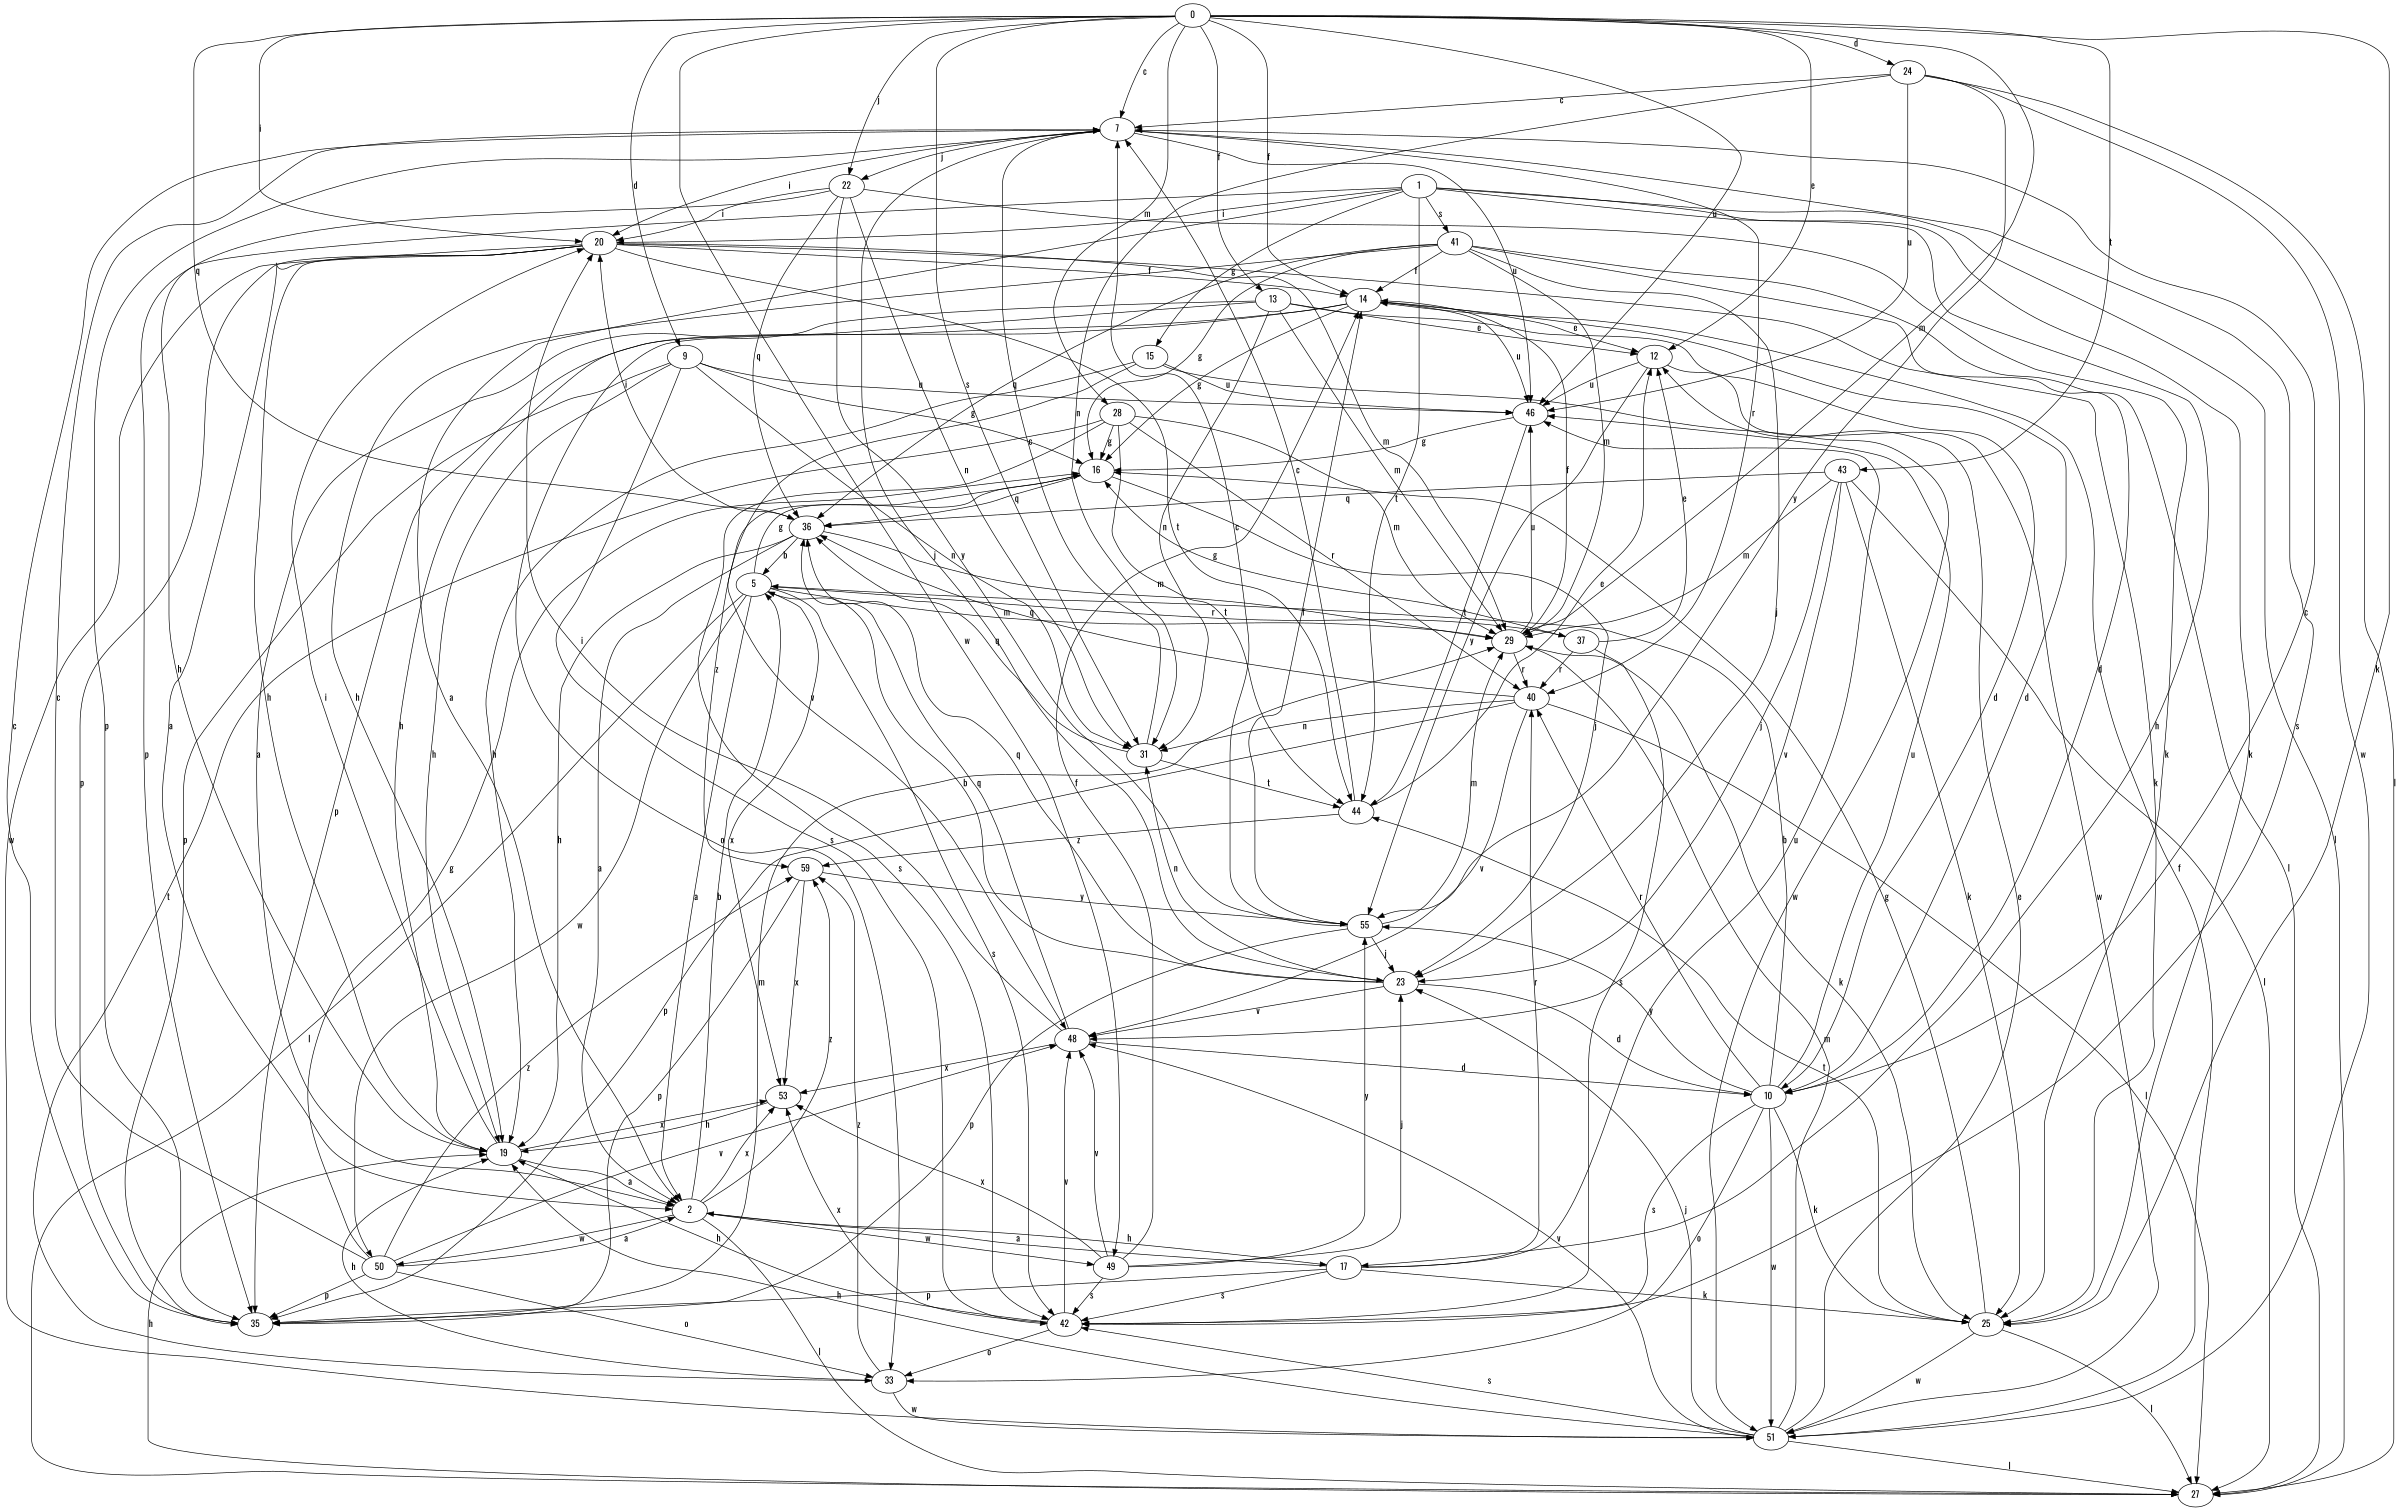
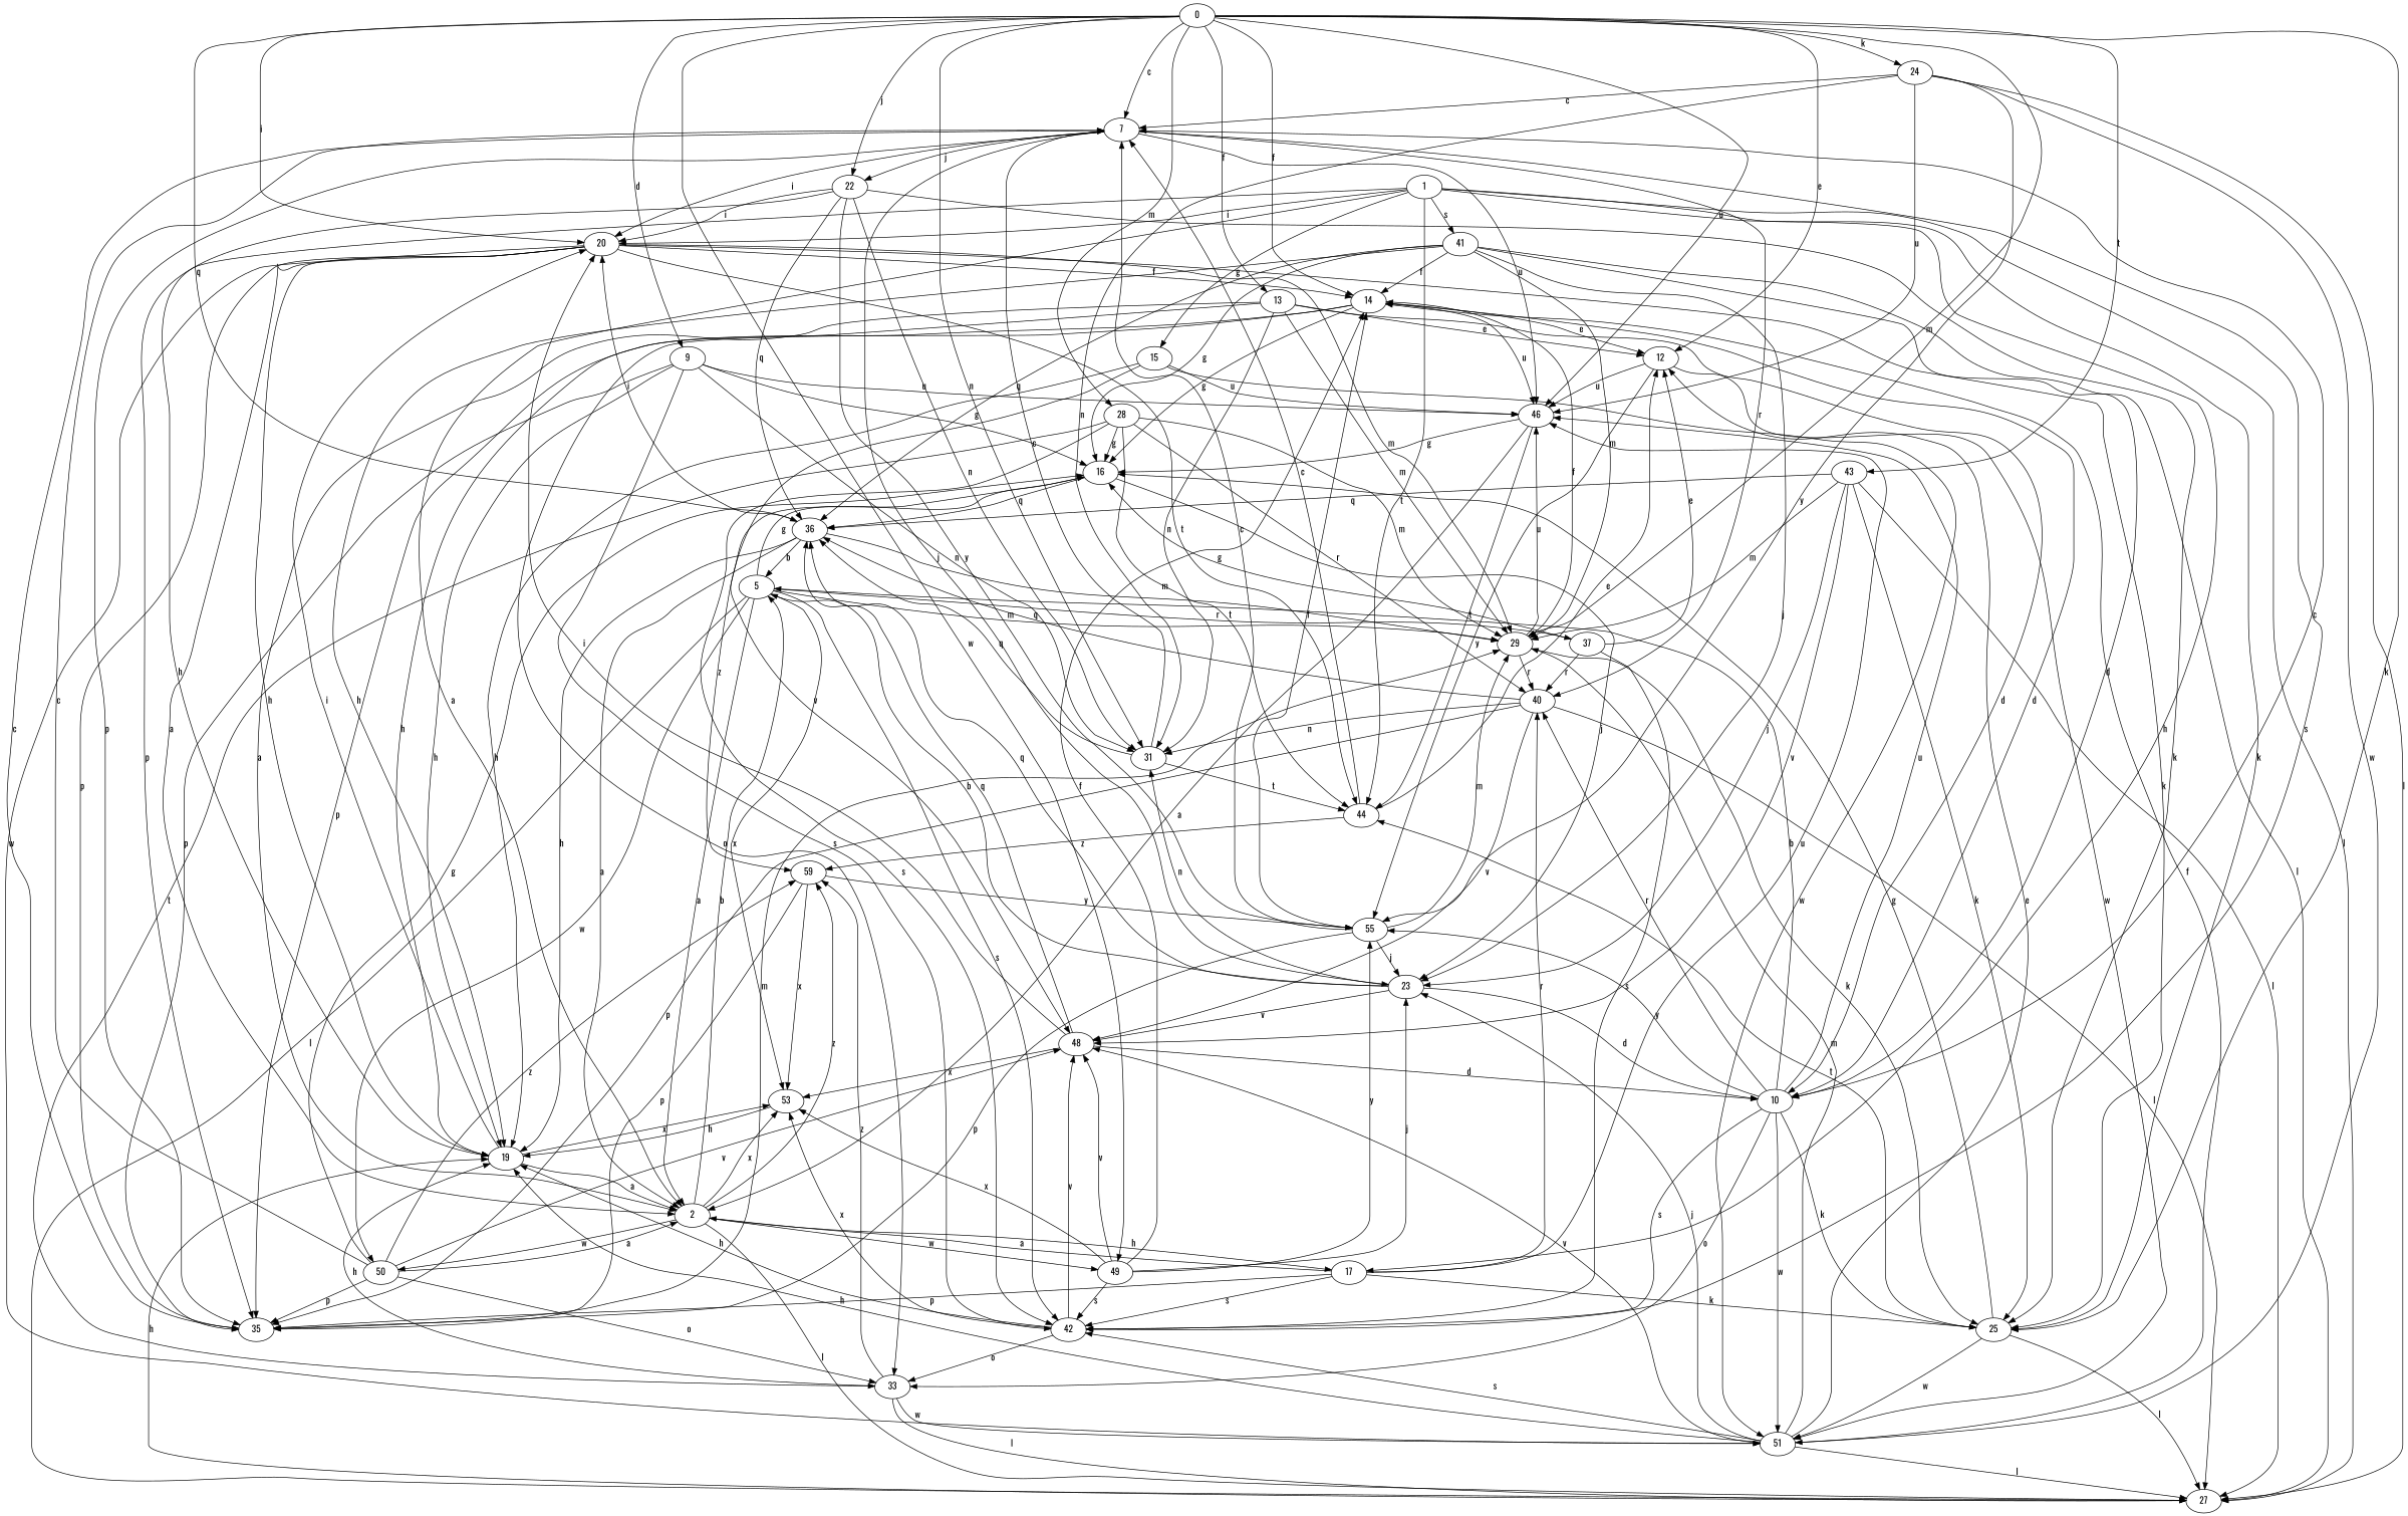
  strict digraph {
    fontname=Oswald
    node [fontname=Oswald]
    edge [fontname=Oswald]
    0
    7
    9
    12
    13
    14
    20
    22
    24
    25
    28
    29
    31
    36
    43
    46
    49
    35
    42
    23
    40
    16
    19
    51
    55
    2
    10
    33
    44
    27
    5
    48
    53
    1
    15
    17
    41
    50
    59
    37
    0 -> 7 [label=c]
    0 -> 9 [label=d]
    0 -> 12 [label=e]
    0 -> 13 [label=f]
    0 -> 14 [label=f]
    0 -> 20 [label=i]
    0 -> 22 [label=j]
-   0 -> 24 [label=d]
+   0 -> 24 [label=k]
    0 -> 25 [label=k]
    0 -> 28 [label=m]
    0 -> 29 [label=m]
-   0 -> 31 [label=s]
+   0 -> 31 [label=n]
    0 -> 36 [label=q]
    0 -> 43 [label=t]
    0 -> 46 [label=u]
    0 -> 49 [label=w]
    7 -> 20 [label=i]
    7 -> 22 [label=j]
    7 -> 46 [label=u]
    7 -> 35 [label=p]
    7 -> 42 [label=s]
    7 -> 23 [label=j]
    7 -> 40 [label=r]
    9 -> 31 [label=n]
    9 -> 46 [label=u]
    9 -> 35 [label=p]
    9 -> 42 [label=s]
    9 -> 16 [label=g]
    9 -> 19 [label=h]
    12 -> 46 [label=u]
    12 -> 51 [label=w]
    12 -> 55 [label=y]
    13 -> 12 [label=e]
    13 -> 29 [label=m]
    13 -> 31 [label=n]
    13 -> 19 [label=h]
    13 -> 2 [label=a]
    13 -> 10 [label=d]
    14 -> 12 [label=e]
    14 -> 46 [label=u]
    14 -> 35 [label=p]
    14 -> 16 [label=g]
    14 -> 10 [label=d]
    14 -> 33 [label=o]
    20 -> 14 [label=f]
    20 -> 25 [label=k]
    20 -> 29 [label=m]
    20 -> 35 [label=p]
    20 -> 19 [label=h]
    20 -> 51 [label=w]
    20 -> 2 [label=a]
    20 -> 44 [label=t]
    22 -> 20 [label=i]
    22 -> 25 [label=k]
    22 -> 31 [label=n]
    22 -> 36 [label=q]
    22 -> 19 [label=h]
    22 -> 55 [label=y]
    24 -> 7 [label=c]
    24 -> 31 [label=n]
    24 -> 46 [label=u]
    24 -> 51 [label=w]
    24 -> 55 [label=y]
    24 -> 27 [label=l]
    25 -> 16 [label=g]
    25 -> 51 [label=w]
    25 -> 44 [label=t]
    25 -> 27 [label=l]
    28 -> 29 [label=m]
    28 -> 42 [label=s]
    28 -> 40 [label=r]
    28 -> 16 [label=g]
    28 -> 33 [label=t]
    28 -> 44 [label=t]
    29 -> 14 [label=f]
    29 -> 25 [label=k]
    29 -> 46 [label=u]
    29 -> 40 [label=r]
    31 -> 7 [label=c]
    31 -> 36 [label=q]
    31 -> 44 [label=t]
    36 -> 20 [label=i]
    36 -> 29 [label=m]
    36 -> 19 [label=h]
    36 -> 2 [label=a]
    36 -> 5 [label=b]
    43 -> 25 [label=k]
    43 -> 29 [label=m]
    43 -> 36 [label=q]
    43 -> 23 [label=j]
    43 -> 27 [label=l]
    43 -> 48 [label=v]
    46 -> 16 [label=g]
+   46 -> 2 [label=a]
    46 -> 44 [label=t]
    49 -> 14 [label=f]
    49 -> 42 [label=s]
    49 -> 23 [label=j]
    49 -> 55 [label=y]
    49 -> 48 [label=v]
    49 -> 53 [label=x]
    35 -> 7 [label=c]
    35 -> 29 [label=m]
    42 -> 19 [label=h]
    42 -> 33 [label=o]
    42 -> 48 [label=v]
    42 -> 53 [label=x]
    23 -> 31 [label=n]
    23 -> 36 [label=q]
    23 -> 10 [label=d]
    23 -> 5 [label=b]
    23 -> 48 [label=v]
    40 -> 31 [label=n]
    40 -> 36 [label=q]
    40 -> 35 [label=p]
    40 -> 27 [label=l]
    40 -> 48 [label=v]
    16 -> 36 [label=q]
    16 -> 23 [label=j]
    16 -> 59 [label=z]
    19 -> 20 [label=i]
    19 -> 2 [label=a]
    19 -> 53 [label=x]
    51 -> 12 [label=e]
    51 -> 14 [label=f]
    51 -> 29 [label=m]
    51 -> 42 [label=s]
    51 -> 23 [label=j]
    51 -> 19 [label=h]
    51 -> 27 [label=l]
    51 -> 48 [label=v]
    55 -> 7 [label=c]
    55 -> 14 [label=f]
    55 -> 29 [label=m]
    55 -> 35 [label=p]
    55 -> 23 [label=j]
    2 -> 49 [label=w]
    2 -> 27 [label=l]
    2 -> 5 [label=b]
    2 -> 53 [label=x]
    2 -> 17 [label=h]
    2 -> 50 [label=w]
    2 -> 59 [label=z]
    10 -> 7 [label=c]
    10 -> 25 [label=k]
    10 -> 46 [label=u]
    10 -> 42 [label=s]
    10 -> 40 [label=r]
    10 -> 51 [label=w]
    10 -> 55 [label=y]
    10 -> 33 [label=o]
    10 -> 5 [label=b]
    33 -> 19 [label=h]
    33 -> 51 [label=w]
+   33 -> 27 [label=l]
    33 -> 59 [label=z]
    44 -> 7 [label=c]
    44 -> 12 [label=e]
    44 -> 59 [label=z]
    27 -> 19 [label=h]
    5 -> 29 [label=m]
    5 -> 42 [label=s]
    5 -> 16 [label=g]
    5 -> 2 [label=a]
    5 -> 27 [label=l]
    5 -> 53 [label=x]
    5 -> 50 [label=w]
    5 -> 37 [label=r]
    48 -> 20 [label=i]
    48 -> 36 [label=q]
    48 -> 10 [label=d]
    48 -> 53 [label=x]
    53 -> 19 [label=h]
    1 -> 20 [label=i]
    1 -> 25 [label=k]
    1 -> 35 [label=p]
    1 -> 2 [label=a]
    1 -> 44 [label=t]
    1 -> 27 [label=l]
    1 -> 15 [label=g]
    1 -> 17 [label=h]
    1 -> 41 [label=s]
    15 -> 46 [label=u]
    15 -> 19 [label=h]
    15 -> 51 [label=w]
    15 -> 48 [label=v]
    17 -> 25 [label=k]
    17 -> 46 [label=u]
    17 -> 35 [label=p]
    17 -> 42 [label=s]
    17 -> 40 [label=r]
    17 -> 2 [label=a]
    41 -> 14 [label=f]
    41 -> 29 [label=m]
    41 -> 36 [label=q]
    41 -> 23 [label=j]
    41 -> 16 [label=g]
    41 -> 19 [label=h]
    41 -> 10 [label=d]
    41 -> 27 [label=l]
    50 -> 7 [label=c]
    50 -> 35 [label=p]
    50 -> 16 [label=g]
    50 -> 2 [label=a]
    50 -> 33 [label=o]
    50 -> 48 [label=v]
    50 -> 59 [label=z]
    59 -> 35 [label=p]
    59 -> 55 [label=y]
    59 -> 53 [label=x]
    37 -> 12 [label=e]
    37 -> 42 [label=s]
    37 -> 40 [label=r]
    37 -> 16 [label=g]
  }
